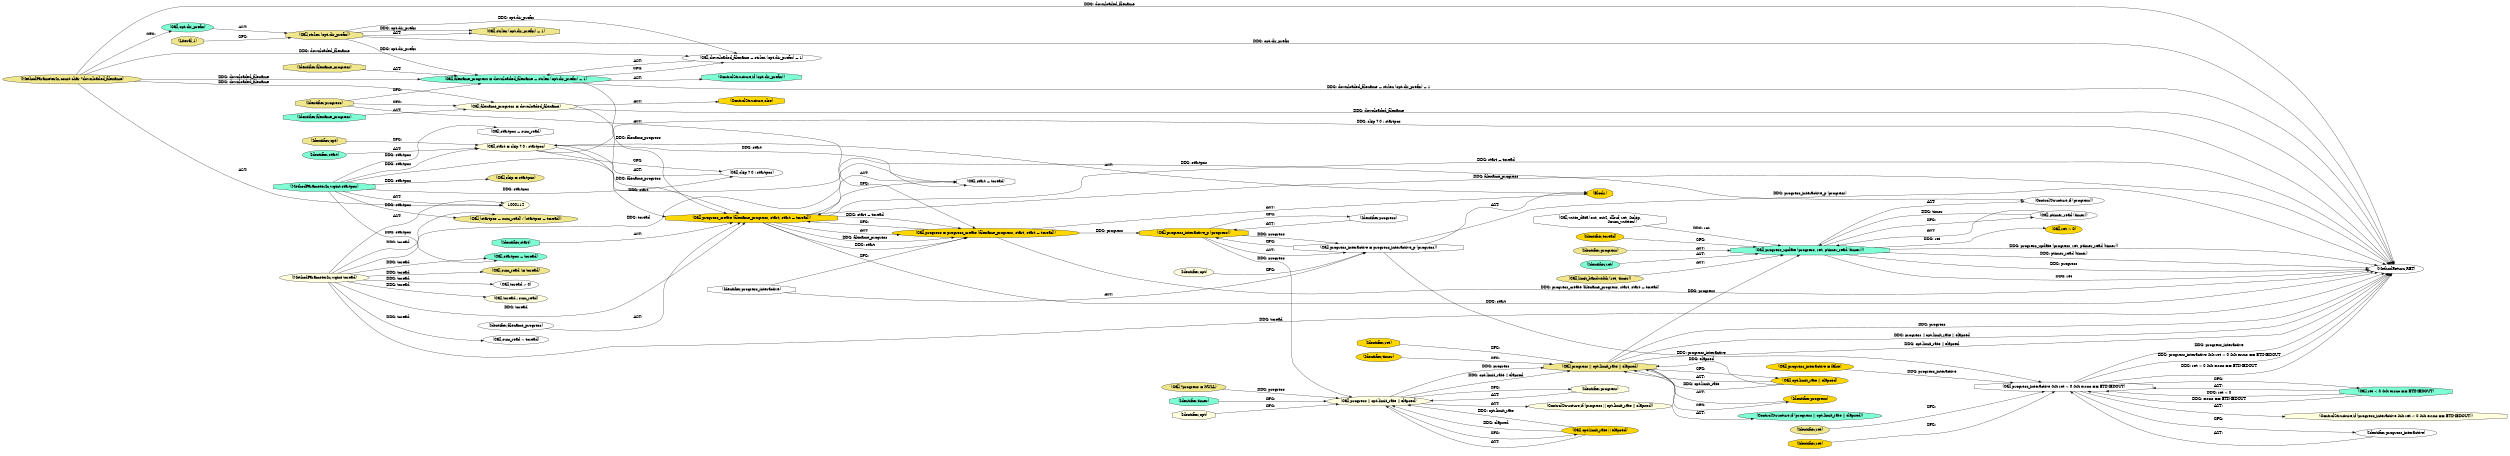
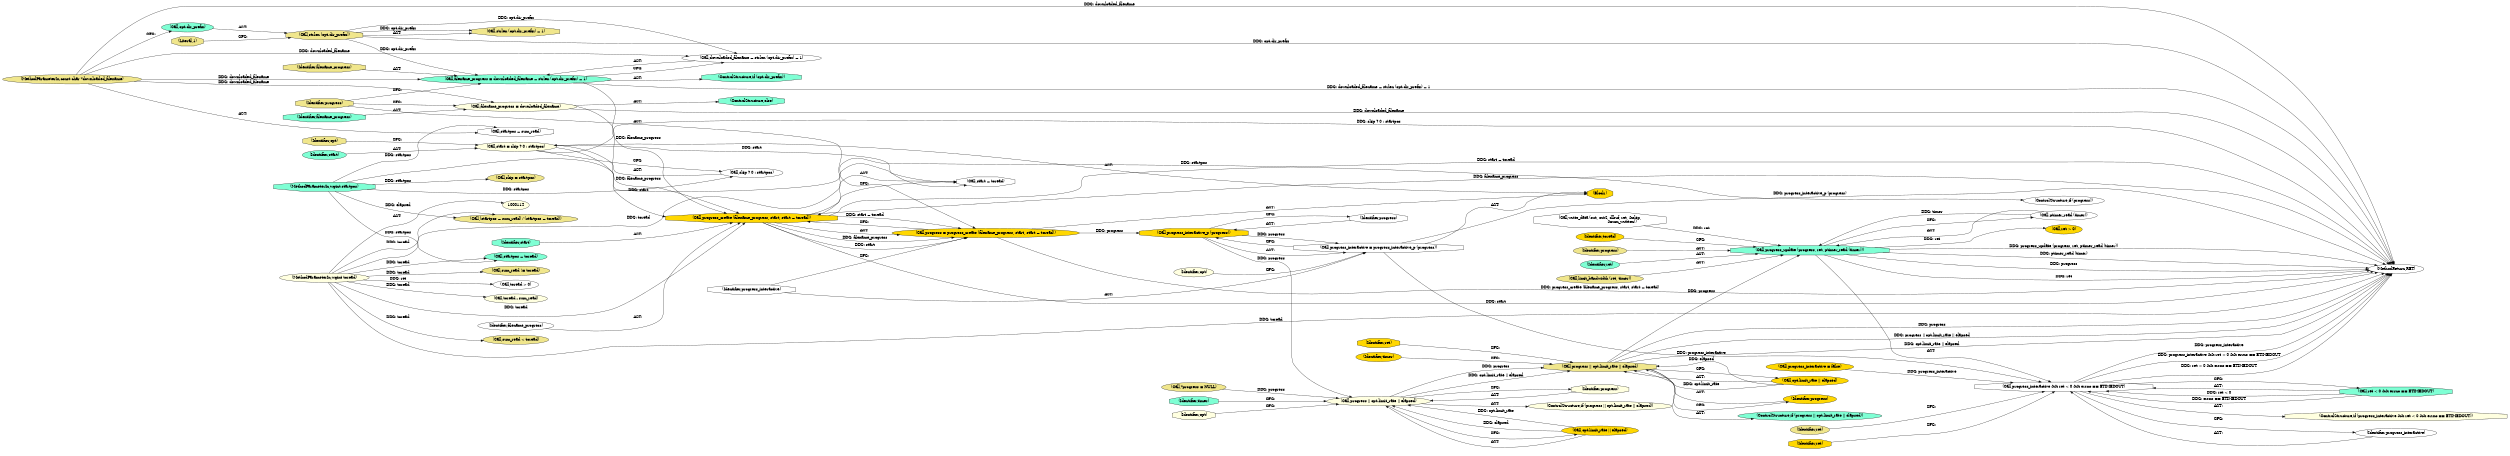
  digraph {
    rankdir=LR
    node [fillcolor=white shape=ellipse style=filled]
    n1 [fillcolor=gold label="(Call,progress_create (filename_progress, start, start + toread))" shape=octagon]
    n2 [fillcolor=gold label="(Call,progress = progress_create (filename_progress, start, start + toread))"]
    n3 [label="(Call,start + toread)" shape=octagon]
    n4 [label="(MethodReturn,RET)"]
    n5 [fillcolor=gold label="(Block,)" shape=octagon]
    n6 [fillcolor=gold label="(Call,progress_interactive_p (progress))" shape=octagon]
    n7 [fillcolor=lightyellow label="(Call,filename_progress = downloaded_filename)"]
-   n8 [fillcolor=gold label="(ControlStructure,else)" shape=octagon]
+   n8 [fillcolor=aquamarine label="(ControlStructure,else)" shape=octagon]
    n9 [fillcolor=khaki label="(MethodParameterIn,const char *downloaded_filename)"]
    n10 [fillcolor=aquamarine label="(Call,filename_progress = downloaded_filename + strlen (opt.dir_prefix) + 1)"]
    n11 [label="(Call,downloaded_filename + strlen (opt.dir_prefix) + 1)"]
    1000114 [fillcolor=lightyellow]
    n13 [fillcolor=aquamarine label="(Call,opt.dir_prefix)"]
    n14 [fillcolor=aquamarine label="(ControlStructure,if (opt.dir_prefix))" shape=octagon]
    n15 [fillcolor=khaki label="(Call,strlen (opt.dir_prefix))" shape=octagon]
    n16 [fillcolor=khaki label="(Call,strlen (opt.dir_prefix) + 1)" shape=octagon]
    n17 [fillcolor=lightyellow label="(Call,start = skip ? 0 : startpos)"]
    n18 [label="(Call,skip ? 0 : startpos)"]
    n19 [fillcolor=aquamarine label="(MethodParameterIn,wgint startpos)" shape=octagon]
    n20 [fillcolor=khaki label="(Call,skip = startpos)"]
    n21 [fillcolor=aquamarine label="(Call,startpos + toread)"]
    n22 [fillcolor=khaki label="(Call,(startpos + sum_read) / (startpos + toread))"]
    n23 [label="(Call,startpos + sum_read)" shape=octagon]
    n24 [label="(ControlStructure,if (progress))"]
    n25 [fillcolor=lightyellow label="(MethodParameterIn,wgint toread)"]
    n26 [fillcolor=khaki label="(Call,sum_read != toread)"]
    n27 [label="(Call,toread > 0)"]
    n28 [fillcolor=lightyellow label="(Call,toread - sum_read)"]
-   n29 [label="(Call,sum_read < toread)"]
+   n29 [fillcolor=khaki label="(Call,sum_read < toread)"]
    n30 [label="(Call,progress_interactive = progress_interactive_p (progress))" shape=octagon]
    n31 [fillcolor=lightyellow label="(Call,progress || opt.limit_rate || elapsed)"]
    n32 [label="(Identifier,progress)" shape=octagon]
    n33 [label="(Call,progress_interactive && ret < 0 && errno == ETIMEDOUT)" shape=octagon]
    n34 [fillcolor=khaki label="(Call,progress || opt.limit_rate || elapsed)" shape=octagon]
    n35 [fillcolor=lightyellow label="(Identifier,progress)" shape=octagon]
    n36 [fillcolor=gold label="(Call,opt.limit_rate || elapsed)"]
    n37 [fillcolor=lightyellow label="(ControlStructure,if (progress || opt.limit_rate || elapsed))"]
    n38 [fillcolor=aquamarine label="(Call,ret < 0 && errno == ETIMEDOUT)" shape=octagon]
    n39 [label="(Identifier,progress_interactive)"]
    n40 [fillcolor=lightyellow label="(ControlStructure,if (progress_interactive && ret < 0 && errno == ETIMEDOUT))" shape=octagon]
    n41 [fillcolor=aquamarine label="(Call,progress_update (progress, ret, ptimer_read (timer)))" shape=octagon]
    n42 [fillcolor=gold label="(Identifier,progress)"]
    n43 [fillcolor=aquamarine label="(ControlStructure,if (progress || opt.limit_rate || elapsed))"]
    n44 [fillcolor=gold label="(Call,opt.limit_rate || elapsed)"]
    n45 [label="(Call,ptimer_read (timer))"]
    n46 [fillcolor=gold label="(Call,ret > 0)"]
    n47 [fillcolor=lightyellow label="(Identifier,opt)"]
    n48 [fillcolor=khaki label="(Literal,1)" shape=octagon]
    n49 [fillcolor=khaki label="(Identifier,progress)"]
    n50 [fillcolor=aquamarine label="(Identifier,start)" shape=octagon]
    n51 [fillcolor=khaki label="(Identifier,progress)" shape=octagon]
    n52 [fillcolor=aquamarine label="(Identifier,ret)"]
    n53 [fillcolor=khaki label="(Call,limit_bandwidth (ret, timer))"]
    n54 [fillcolor=gold label="(Call,progress_interactive = false)"]
    n55 [fillcolor=khaki label="(Identifier,opt)" shape=octagon]
    n56 [fillcolor=khaki label="(Identifier,filename_progress)" shape=octagon]
    n57 [label="(Call,write_data (out, out2, dlbuf, ret, &skip,\n                                      &sum_written))" shape=octagon]
    n58 [fillcolor=gold label="(Identifier,ret)" shape=octagon]
    n59 [fillcolor=aquamarine label="(Identifier,filename_progress)" shape=octagon]
    n60 [fillcolor=khaki label="(Call,*progress = NULL)"]
    n61 [fillcolor=aquamarine label="(Identifier,timer)" shape=octagon]
    n62 [fillcolor=aquamarine label="(Identifier,start)"]
    n63 [label="(Identifier,progress_interactive)" shape=octagon]
    n64 [fillcolor=khaki label="(Identifier,ret)"]
    n65 [label="(Identifier,filename_progress)"]
    n66 [fillcolor=gold label="(Identifier,timer)"]
    n67 [fillcolor=gold label="(Identifier,toread)"]
    n68 [fillcolor=gold label="(Identifier,ret)" shape=octagon]
    n69 [fillcolor=lightyellow label="(Identifier,opt)" shape=octagon]
    n1 -> n2 [label="AST: "]
    n1 -> n2 [label="DDG: filename_progress"]
    n1 -> n2 [label="DDG: start"]
    n1 -> n2 [label="DDG: start + toread"]
    n1 -> n3 [label="CFG: "]
    n1 -> n4 [label="DDG: filename_progress"]
    n1 -> n4 [label="DDG: start"]
    n1 -> n4 [label="DDG: start + toread"]
    n2 -> n1 [label="CFG: "]
    n2 -> n4 [label="DDG: progress_create (filename_progress, start, start + toread)"]
    n2 -> n5 [label="AST: "]
    n2 -> n6 [label="DDG: progress"]
    n3 -> n1 [label="AST: "]
    n6 -> n30 [label="AST: "]
    n6 -> n30 [label="DDG: progress"]
    n6 -> n31 [label="DDG: progress"]
    n6 -> n32 [label="CFG: "]
    n7 -> n1 [label="DDG: filename_progress"]
    n7 -> n4 [label="DDG: downloaded_filename"]
    n7 -> n8 [label="AST: "]
    n9 -> n4 [label="DDG: downloaded_filename"]
    n9 -> n7 [label="DDG: downloaded_filename"]
    n9 -> n10 [label="DDG: downloaded_filename"]
    n9 -> n11 [label="DDG: downloaded_filename"]
-   n9 -> 1000114 [label="AST: "]
+   n9 -> n23 [label="AST: "]
    n9 -> n13 [label="CFG: "]
    n10 -> n1 [label="DDG: filename_progress"]
    n10 -> n4 [label="DDG: downloaded_filename + strlen (opt.dir_prefix) + 1"]
    n10 -> n11 [label="CFG: "]
    n10 -> n14 [label="AST: "]
    n11 -> n10 [label="AST: "]
    n13 -> n15 [label="AST: "]
    n15 -> n4 [label="DDG: opt.dir_prefix"]
    n15 -> n10 [label="DDG: opt.dir_prefix"]
    n15 -> n11 [label="DDG: opt.dir_prefix"]
    n15 -> n16 [label="AST: "]
    n15 -> n16 [label="DDG: opt.dir_prefix"]
    n17 -> n1 [label="DDG: start"]
    n17 -> n3 [label="DDG: start"]
    n17 -> n4 [label="DDG: skip ? 0 : startpos"]
    n17 -> n5 [label="AST: "]
    n17 -> n18 [label="CFG: "]
    n18 -> n17 [label="AST: "]
-   n19 -> 1000114 [label="AST: "]
-   n19 -> n17 [label="DDG: startpos"]
    n19 -> n18 [label="DDG: startpos"]
    n19 -> n20 [label="DDG: startpos"]
    n19 -> n21 [label="DDG: startpos"]
-   n19 -> n22 [label="DDG: startpos"]
+   n19 -> n22 [label="DDG: elapsed"]
    n19 -> n23 [label="DDG: startpos"]
    n19 -> n24 [label="DDG: startpos"]
    n25 -> n1 [label="DDG: toread"]
    n25 -> n3 [label="DDG: toread"]
    n25 -> n4 [label="DDG: toread"]
    n25 -> 1000114 [label="AST: "]
    n25 -> n21 [label="DDG: toread"]
    n25 -> n22 [label="DDG: toread"]
    n25 -> n26 [label="DDG: toread"]
-   n25 -> n27 [label="DDG: toread"]
+   n25 -> n27 [label="DDG: ret"]
    n25 -> n28 [label="DDG: toread"]
    n25 -> n29 [label="DDG: toread"]
    n30 -> n4 [label="DDG: progress_interactive_p (progress)"]
    n30 -> n5 [label="AST: "]
    n30 -> n6 [label="CFG: "]
    n30 -> n33 [label="DDG: progress_interactive"]
    n31 -> n34 [label="DDG: progress"]
    n31 -> n34 [label="DDG: opt.limit_rate || elapsed"]
    n31 -> n35 [label="CFG: "]
    n31 -> n36 [label="CFG: "]
    n31 -> n37 [label="AST: "]
    n32 -> n6 [label="AST: "]
    n33 -> n4 [label="DDG: progress_interactive && ret < 0 && errno == ETIMEDOUT"]
    n33 -> n4 [label="DDG: ret < 0 && errno == ETIMEDOUT"]
    n33 -> n4 [label="DDG: progress_interactive"]
    n33 -> n38 [label="CFG: "]
    n33 -> n39 [label="CFG: "]
    n33 -> n40 [label="AST: "]
    n34 -> n4 [label="DDG: progress"]
    n34 -> n4 [label="DDG: progress || opt.limit_rate || elapsed"]
    n34 -> n4 [label="DDG: opt.limit_rate || elapsed"]
    n34 -> n41 [label="DDG: progress"]
    n34 -> n42 [label="CFG: "]
    n34 -> n43 [label="AST: "]
    n34 -> n44 [label="CFG: "]
    n35 -> n31 [label="AST: "]
    n36 -> n31 [label="AST: "]
    n36 -> n31 [label="DDG: opt.limit_rate"]
    n36 -> n31 [label="DDG: elapsed"]
    n38 -> n33 [label="AST: "]
    n38 -> n33 [label="DDG: ret < 0"]
    n38 -> n33 [label="DDG: errno == ETIMEDOUT"]
    n39 -> n33 [label="AST: "]
    n41 -> n4 [label="DDG: ret"]
    n41 -> n4 [label="DDG: progress_update (progress, ret, ptimer_read (timer))"]
    n41 -> n4 [label="DDG: ptimer_read (timer)"]
    n41 -> n4 [label="DDG: progress"]
-   n41 -> n24 [label="AST: "]
+   n41 -> n33 [label="AST: "]
    n41 -> n45 [label="CFG: "]
    n41 -> n46 [label="DDG: ret"]
    n42 -> n34 [label="AST: "]
    n44 -> n34 [label="AST: "]
    n44 -> n34 [label="DDG: opt.limit_rate"]
    n44 -> n34 [label="DDG: elapsed"]
    n45 -> n41 [label="AST: "]
    n45 -> n41 [label="DDG: timer"]
    n47 -> n30 [label="CFG: "]
    n48 -> n15 [label="CFG: "]
    n49 -> n41 [label="AST: "]
    n50 -> n1 [label="AST: "]
    n51 -> n2 [label="AST: "]
    n51 -> n7 [label="CFG: "]
    n51 -> n10 [label="CFG: "]
    n52 -> n41 [label="AST: "]
    n53 -> n41 [label="AST: "]
    n54 -> n33 [label="DDG: progress_interactive"]
    n55 -> n17 [label="CFG: "]
    n56 -> n10 [label="AST: "]
    n57 -> n41 [label="DDG: ret"]
    n58 -> n34 [label="CFG: "]
    n59 -> n7 [label="AST: "]
    n60 -> n31 [label="DDG: progress"]
    n61 -> n31 [label="CFG: "]
    n62 -> n17 [label="AST: "]
    n63 -> n2 [label="CFG: "]
    n63 -> n30 [label="AST: "]
    n64 -> n33 [label="CFG: "]
    n65 -> n1 [label="AST: "]
    n66 -> n34 [label="CFG: "]
    n67 -> n41 [label="CFG: "]
    n68 -> n33 [label="CFG: "]
    n69 -> n31 [label="CFG: "]
  }
